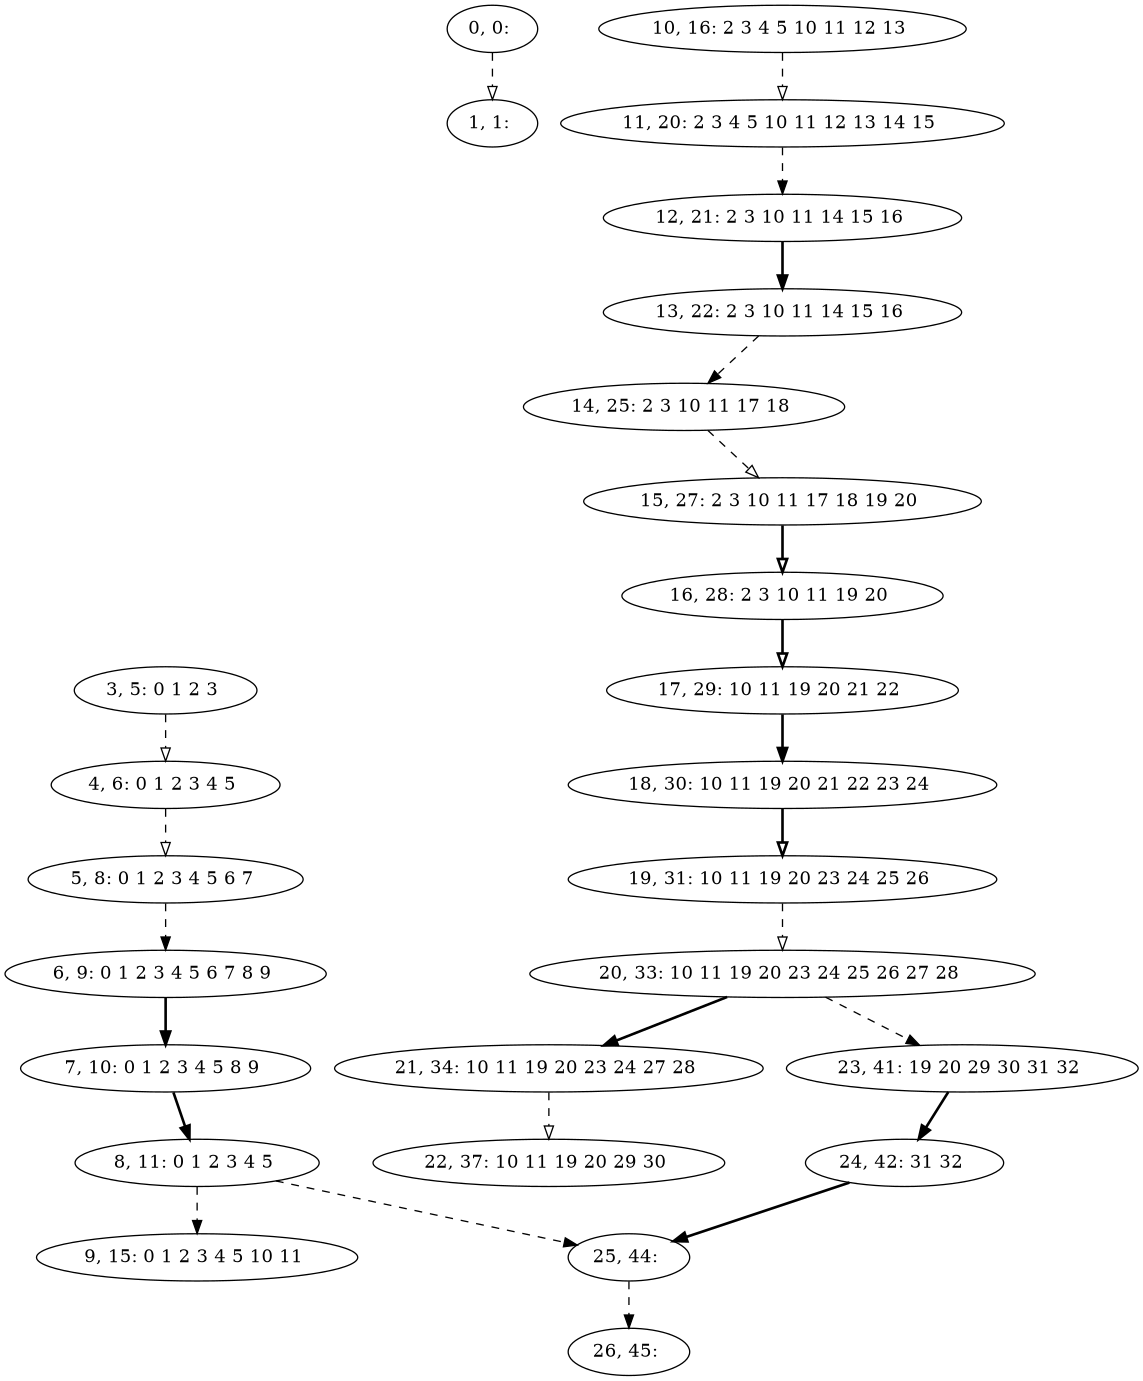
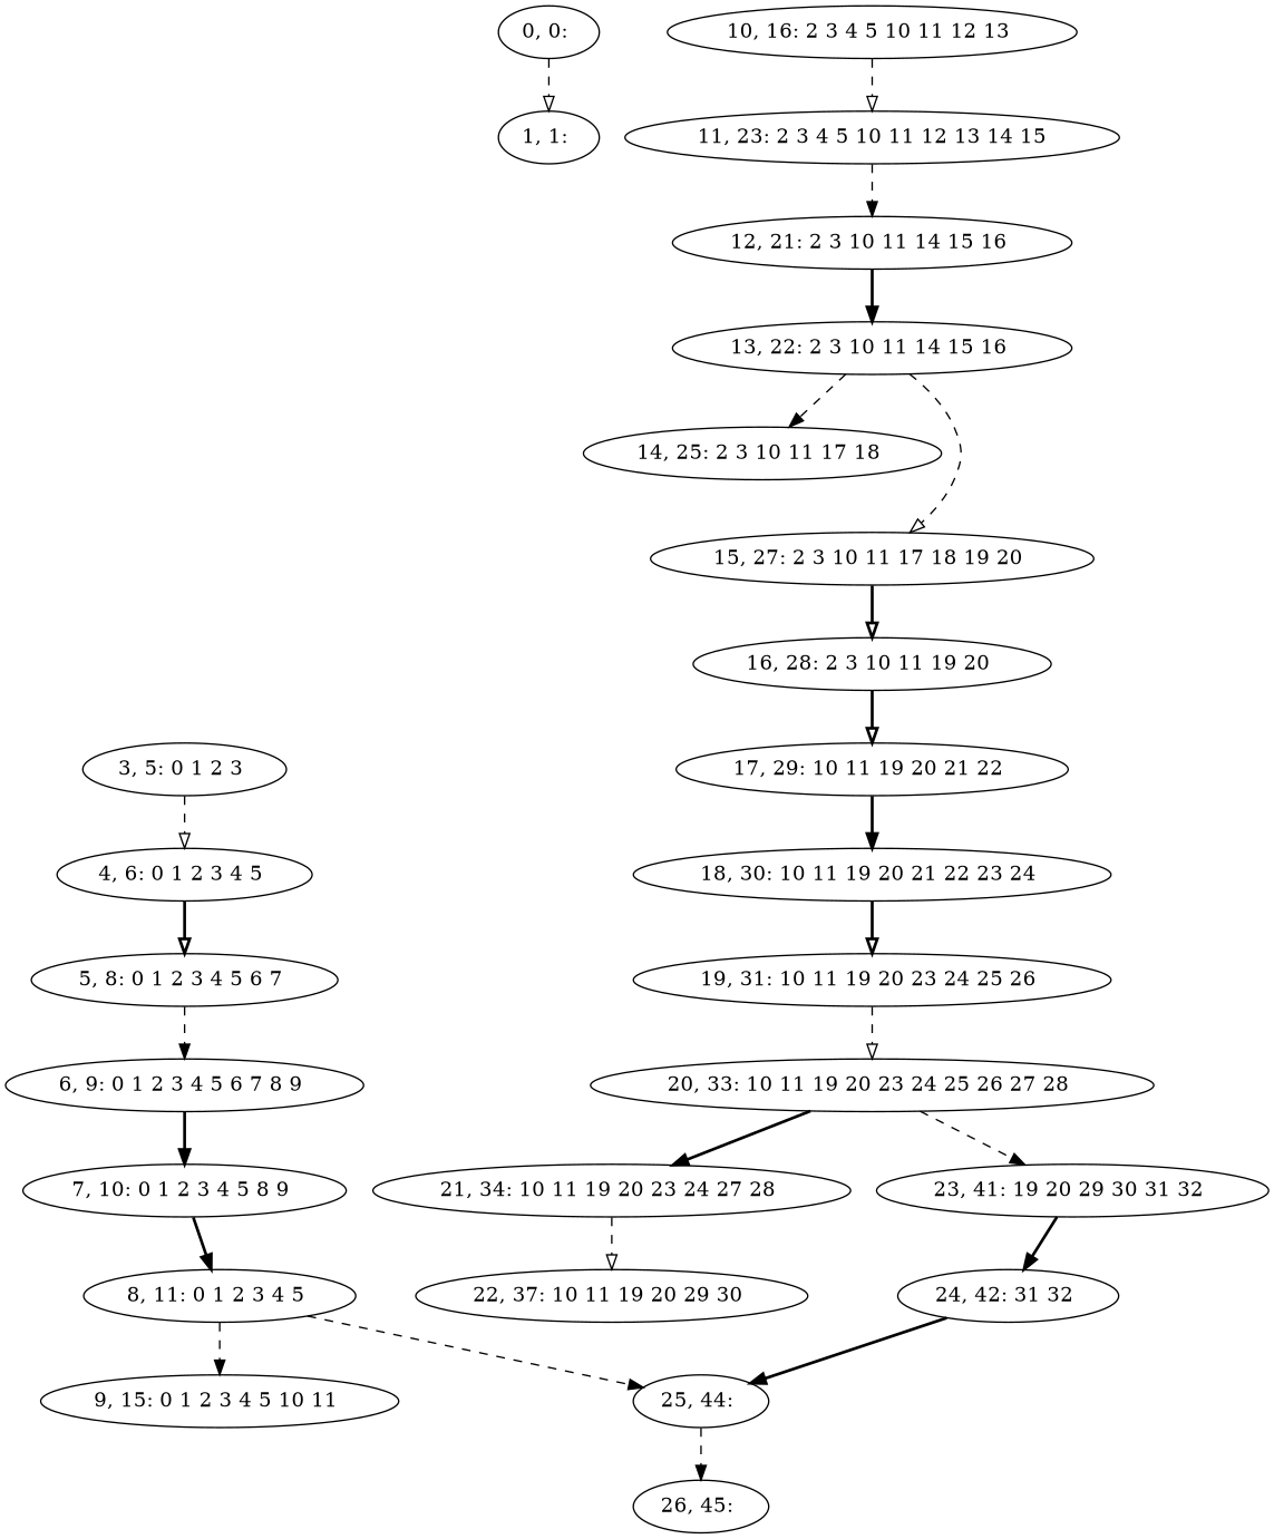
  digraph {
    edge [arrowhead=normal style=dashed]
    n1 [label="0, 0: "]
    n2 [label="1, 1: "]
    n3 [label="3, 5: 0 1 2 3 "]
    n4 [label="4, 6: 0 1 2 3 4 5 "]
    n5 [label="5, 8: 0 1 2 3 4 5 6 7 "]
    n6 [label="6, 9: 0 1 2 3 4 5 6 7 8 9 "]
    n7 [label="7, 10: 0 1 2 3 4 5 8 9 "]
    n8 [label="8, 11: 0 1 2 3 4 5 "]
    n9 [label="9, 15: 0 1 2 3 4 5 10 11 "]
    n10 [label="25, 44: "]
    n11 [label="26, 45: "]
    n12 [label="10, 16: 2 3 4 5 10 11 12 13 "]
-   n13 [label="11, 20: 2 3 4 5 10 11 12 13 14 15 "]
+   n13 [label="11, 23: 2 3 4 5 10 11 12 13 14 15"]
    n14 [label="12, 21: 2 3 10 11 14 15 16 "]
    n15 [label="13, 22: 2 3 10 11 14 15 16 "]
    n16 [label="14, 25: 2 3 10 11 17 18 "]
    n17 [label="15, 27: 2 3 10 11 17 18 19 20 "]
    n18 [label="16, 28: 2 3 10 11 19 20 "]
    n19 [label="17, 29: 10 11 19 20 21 22 "]
    n20 [label="18, 30: 10 11 19 20 21 22 23 24 "]
    n21 [label="19, 31: 10 11 19 20 23 24 25 26 "]
    n22 [label="20, 33: 10 11 19 20 23 24 25 26 27 28 "]
    n23 [label="21, 34: 10 11 19 20 23 24 27 28 "]
    n24 [label="23, 41: 19 20 29 30 31 32 "]
    n25 [label="22, 37: 10 11 19 20 29 30 "]
    n26 [label="24, 42: 31 32 "]
    n1 -> n2 [arrowhead=onormal]
    n3 -> n4 [arrowhead=onormal]
-   n4 -> n5 [arrowhead=onormal]
+   n4 -> n5 [arrowhead=onormal style=bold]
    n5 -> n6
    n6 -> n7 [style=bold]
    n7 -> n8 [style=bold]
    n8 -> n9
    n8 -> n10
    n10 -> n11
    n12 -> n13 [arrowhead=onormal]
    n13 -> n14
    n14 -> n15 [style=bold]
    n15 -> n16
-   n16 -> n17 [arrowhead=onormal]
+   n15 -> n17 [arrowhead=onormal]
    n17 -> n18 [arrowhead=onormal style=bold]
    n18 -> n19 [arrowhead=onormal style=bold]
    n19 -> n20 [style=bold]
    n20 -> n21 [arrowhead=onormal style=bold]
    n21 -> n22 [arrowhead=onormal]
    n22 -> n23 [style=bold]
    n22 -> n24
    n23 -> n25 [arrowhead=onormal]
    n24 -> n26 [style=bold]
    n26 -> n10 [style=bold]
  }
